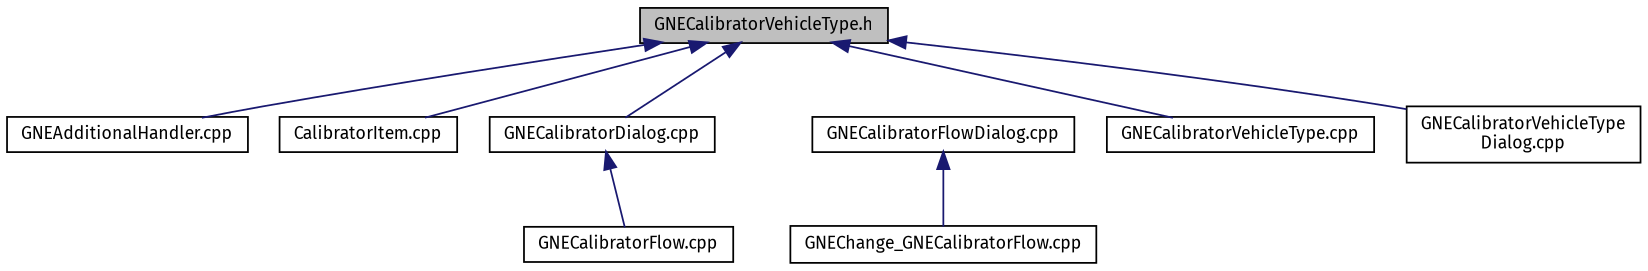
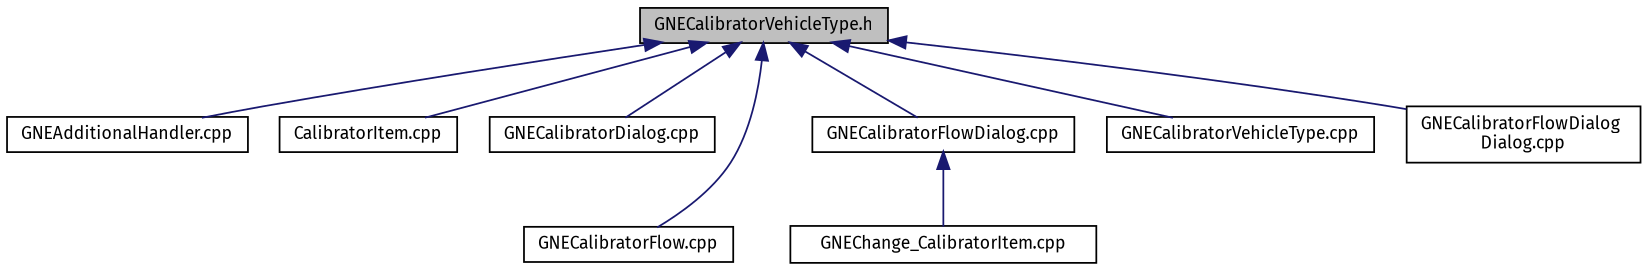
  digraph {
    fontname="Fira Sans"
    node [color=black fillcolor=white fontname="Fira Sans" fontsize=10 shape=record style=filled]
    edge [color=midnightblue dir=back fontname="Fira Sans" fontsize=10 labelfontname=Helvetica labelfontsize=10 style=solid]
    n1 [fillcolor=grey75 fontcolor=black height=0.2 label="GNECalibratorVehicleType.h" width=0.4]
    n2 [height=0.2 label="GNEAdditionalHandler.cpp" width=0.4]
    n3 [height=0.2 label="CalibratorItem.cpp" width=0.4]
    n4 [height=0.2 label="GNECalibratorDialog.cpp" width=0.4]
    n5 [height=0.2 label="GNECalibratorFlow.cpp" width=0.4]
    n6 [height=0.2 label="GNECalibratorFlowDialog.cpp" width=0.4]
    n7 [height=0.2 label="GNECalibratorVehicleType.cpp" width=0.4]
-   n8 [height=0.2 label="GNECalibratorVehicleType\lDialog.cpp" width=0.4]
-   n9 [height=0.2 label="GNEChange_GNECalibratorFlow.cpp" width=0.4]
+   n8 [height=0.2 label="GNECalibratorFlowDialog\lDialog.cpp" width=0.4]
+   n9 [height=0.2 label="GNEChange_CalibratorItem.cpp" width=0.4]
    n1 -> n2
    n1 -> n3
    n1 -> n4
-   n4 -> n5
+   n1 -> n5
+   n1 -> n6
    n1 -> n7
    n1 -> n8
    n6 -> n9
  }
